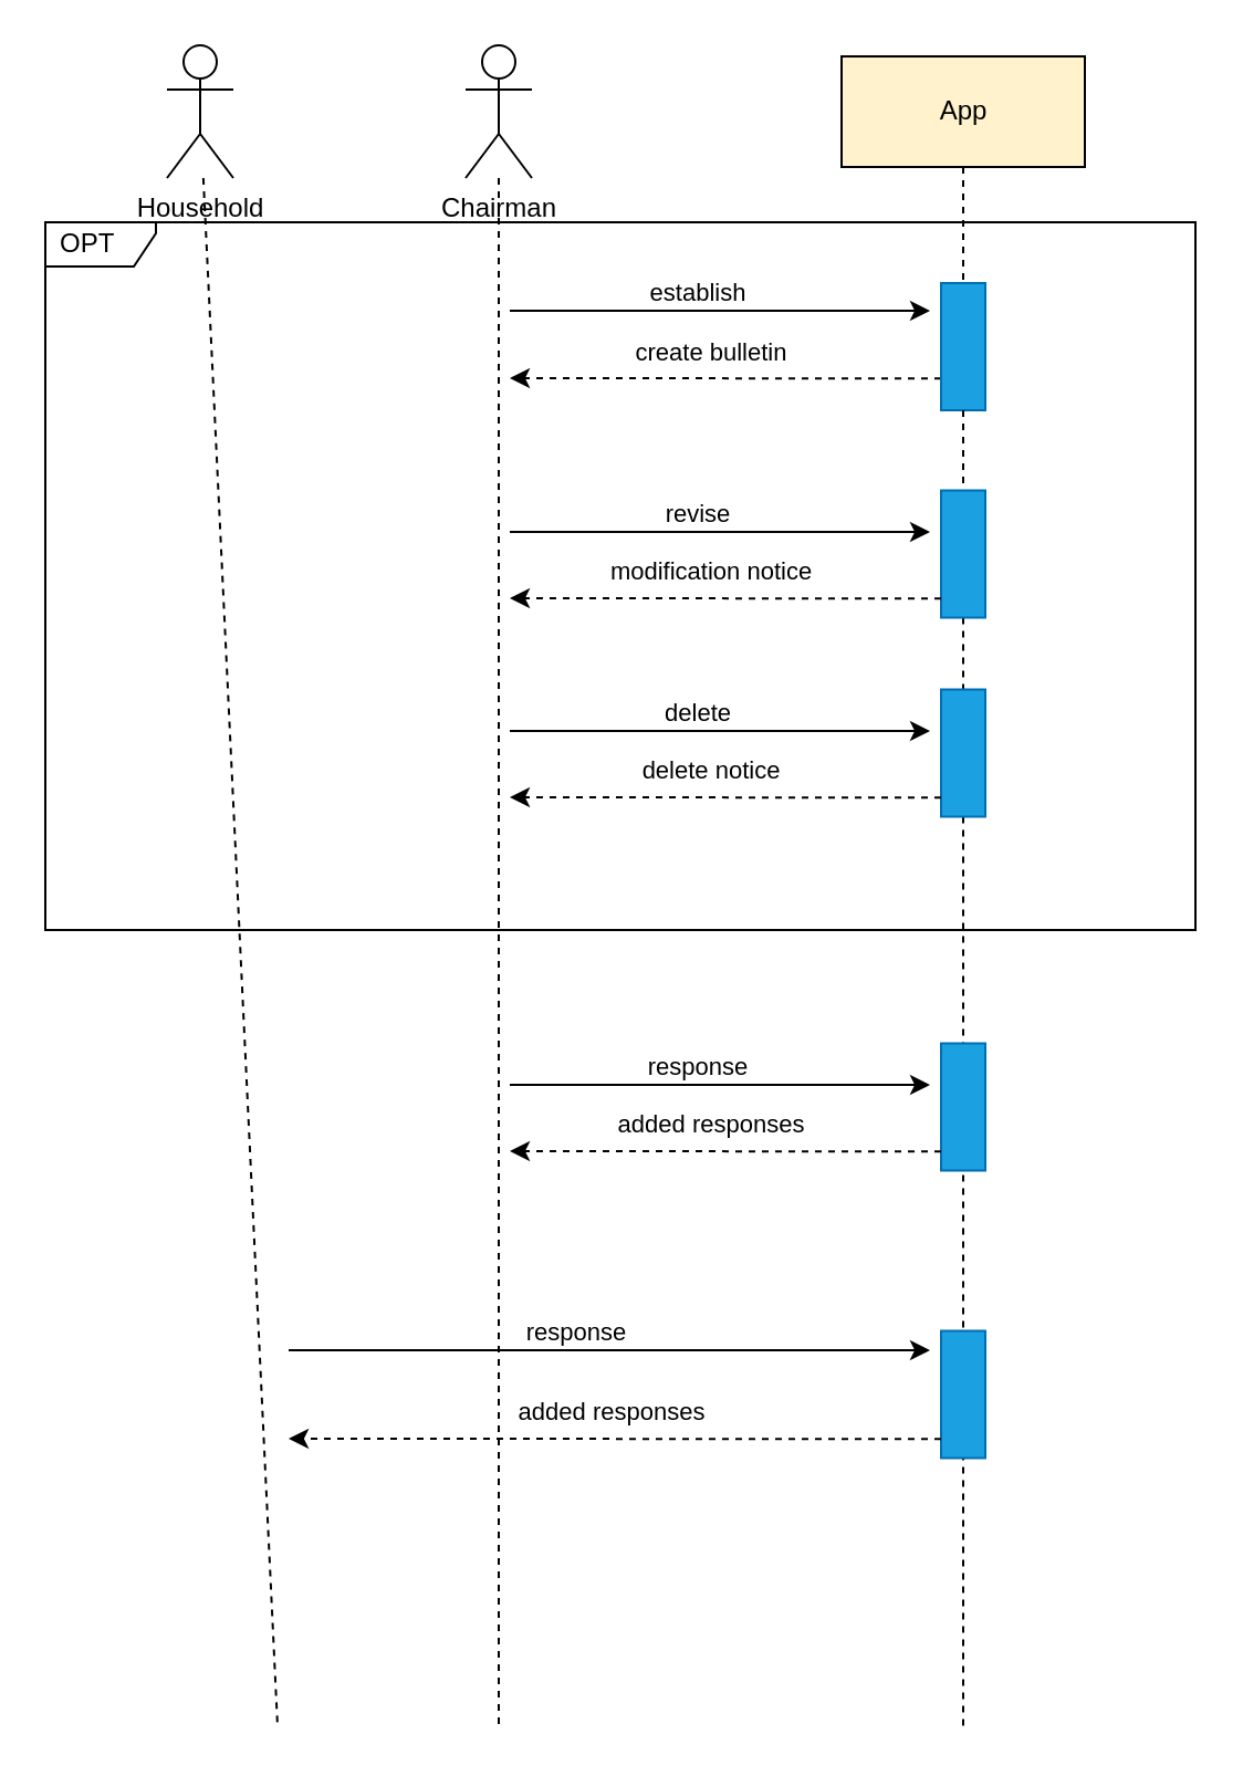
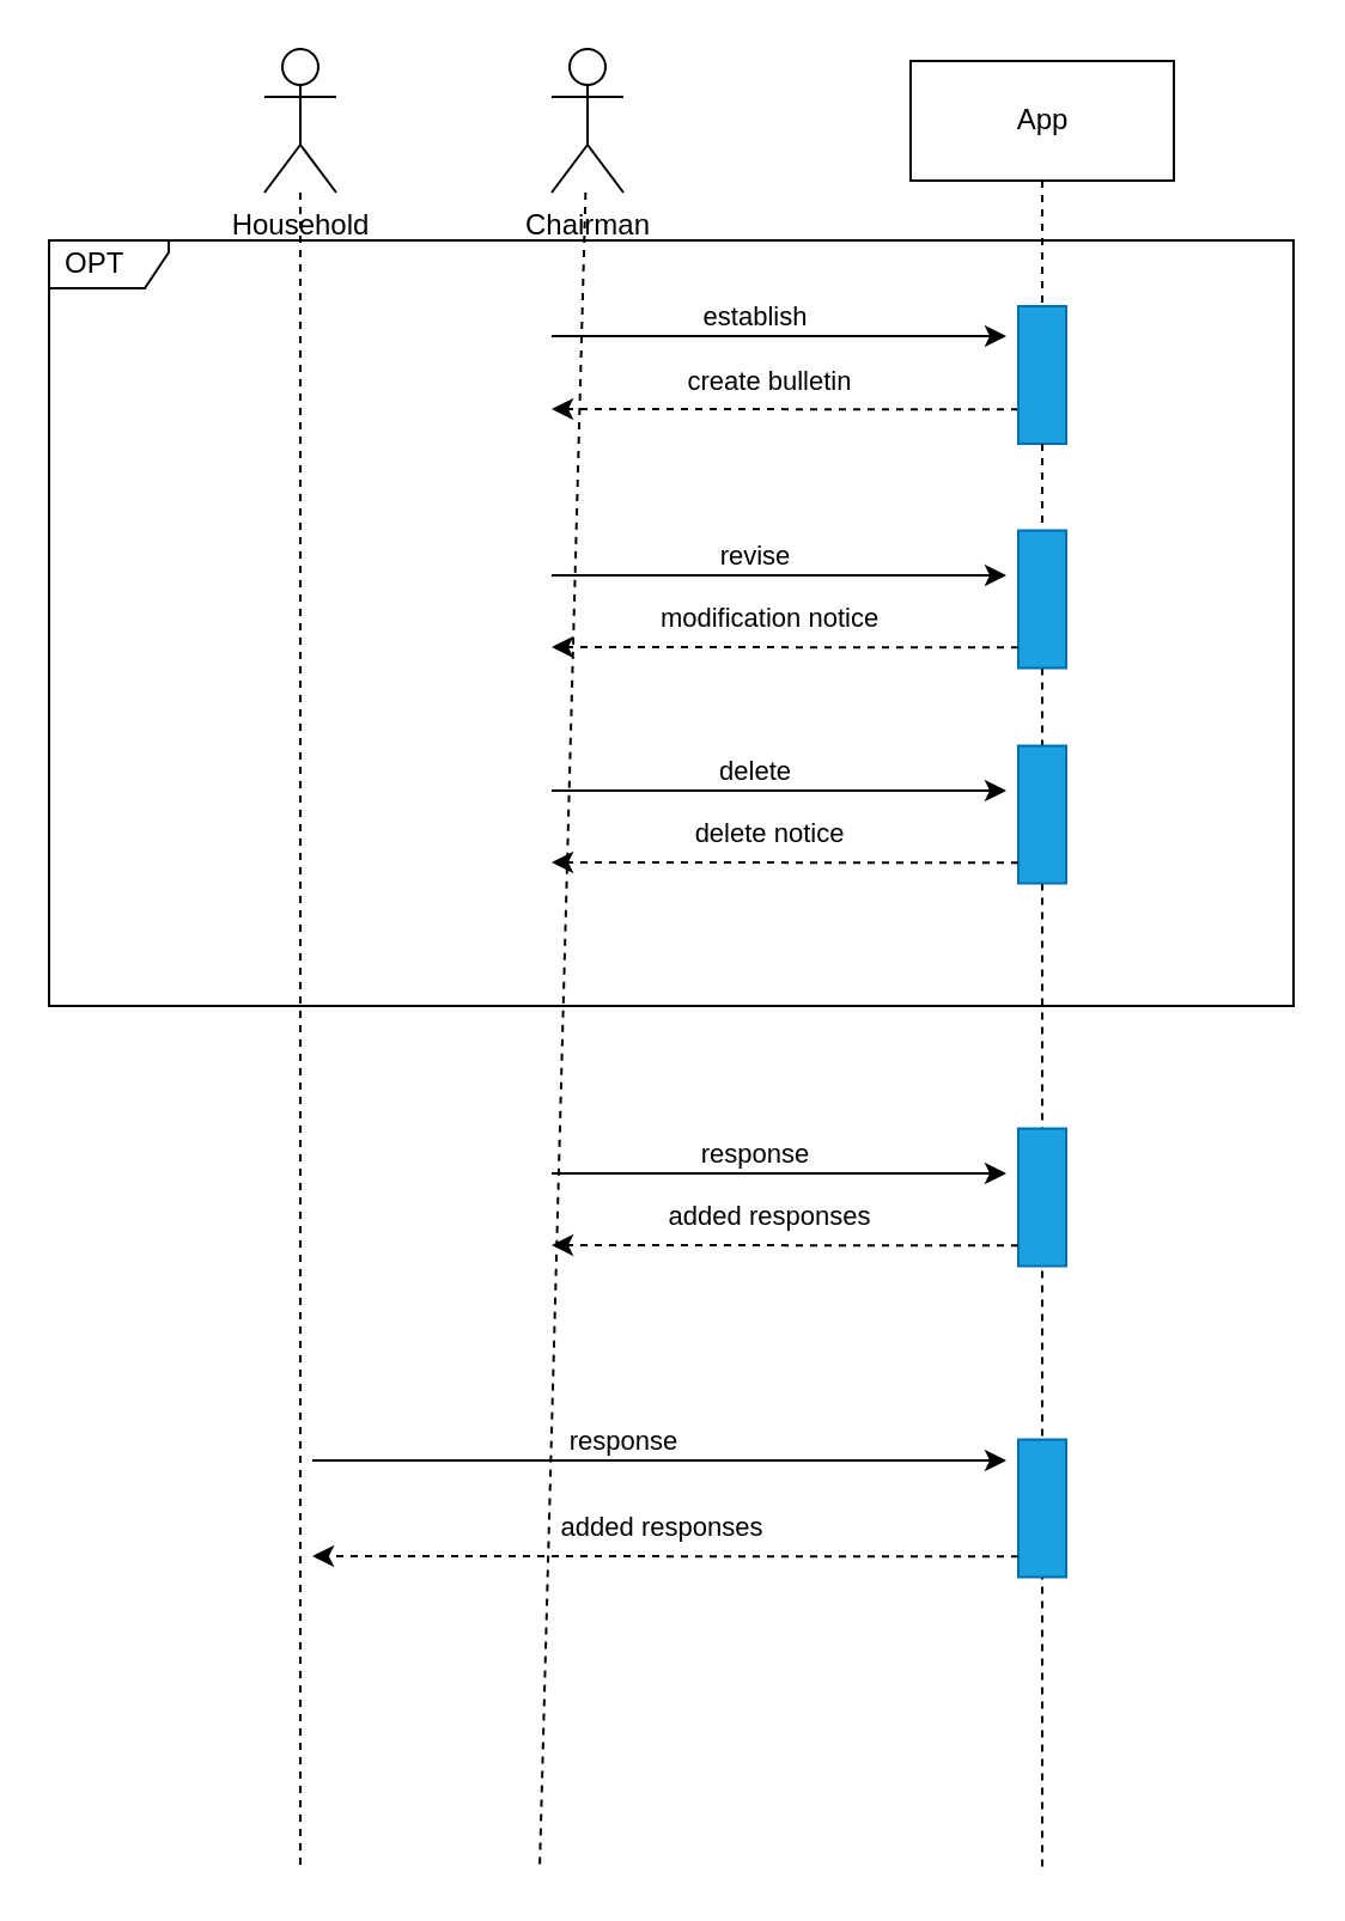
  <mxCell id="0" />
  <mxCell id="1" parent="0" />
  <mxCell id="2" value="OPT" style="shape=umlFrame;whiteSpace=wrap;html=1;width=50;height=20;boundedLbl=1;verticalAlign=middle;align=left;spacingLeft=5;" parent="1" vertex="1"><mxGeometry x="20" y="100" width="520" height="320" as="geometry" /></mxCell>
- <mxCell id="3" value="Household" style="shape=umlActor;verticalLabelPosition=bottom;verticalAlign=top;html=1;outlineConnect=0;" parent="1" vertex="1"><mxGeometry x="75" y="20" width="30" height="60" as="geometry" /></mxCell>
- <mxCell id="4" value="Chairman" style="shape=umlActor;verticalLabelPosition=bottom;verticalAlign=top;html=1;outlineConnect=0;" parent="1" vertex="1"><mxGeometry x="210" y="20" width="30" height="60" as="geometry" /></mxCell>
+ <mxCell id="3" value="Household" style="shape=umlActor;verticalLabelPosition=bottom;verticalAlign=top;html=1;outlineConnect=0;" parent="1" vertex="1"><mxGeometry x="110" y="20" width="30" height="60" as="geometry" /></mxCell>
+ <mxCell id="4" value="Chairman" style="shape=umlActor;verticalLabelPosition=bottom;verticalAlign=top;html=1;outlineConnect=0;" parent="1" vertex="1"><mxGeometry x="230" y="20" width="30" height="60" as="geometry" /></mxCell>
  <mxCell id="5" style="edgeStyle=none;html=1;dashed=1;endArrow=none;endFill=0;startArrow=none;" edge="1" parent="1" source="20"><mxGeometry relative="1" as="geometry"><mxPoint x="435" y="780" as="targetPoint" /></mxGeometry></mxCell>
- <mxCell id="6" value="App" style="html=1;fillColor=#fff2cc;" vertex="1" parent="1"><mxGeometry x="380" y="25" width="110" height="50" as="geometry" /></mxCell>
+ <mxCell id="6" value="App" style="html=1;" vertex="1" parent="1"><mxGeometry x="380" y="25" width="110" height="50" as="geometry" /></mxCell>
  <mxCell id="7" value="" style="endArrow=classic;html=1;endFill=1;verticalAlign=bottom;" edge="1" parent="1"><mxGeometry width="50" height="50" relative="1" as="geometry"><mxPoint x="230" y="140" as="sourcePoint" /><mxPoint x="420" y="140" as="targetPoint" /></mxGeometry></mxCell>
  <mxCell id="8" value="establish" style="edgeLabel;html=1;align=center;verticalAlign=bottom;resizable=0;points=[];" vertex="1" connectable="0" parent="7"><mxGeometry x="-0.111" relative="1" as="geometry"><mxPoint as="offset" /></mxGeometry></mxCell>
  <mxCell id="9" style="edgeStyle=none;html=1;dashed=1;endArrow=none;endFill=0;" edge="1" parent="1" source="4"><mxGeometry relative="1" as="geometry"><mxPoint x="225" y="780.667" as="targetPoint" /></mxGeometry></mxCell>
  <mxCell id="10" style="edgeStyle=none;html=1;endArrow=none;endFill=0;dashed=1;" edge="1" parent="1" source="3"><mxGeometry relative="1" as="geometry"><mxPoint x="125" y="780" as="targetPoint" /></mxGeometry></mxCell>
  <mxCell id="11" value="" style="edgeStyle=none;html=1;dashed=1;endArrow=none;endFill=0;" edge="1" parent="1" source="6" target="14"><mxGeometry relative="1" as="geometry"><mxPoint x="435" y="550.8" as="targetPoint" /><mxPoint x="435" y="75" as="sourcePoint" /></mxGeometry></mxCell>
  <mxCell id="12" style="edgeStyle=none;html=1;exitX=0.75;exitY=1;exitDx=0;exitDy=0;endArrow=classic;endFill=1;dashed=1;" edge="1" parent="1" source="14"><mxGeometry relative="1" as="geometry"><mxPoint x="230" y="170.5" as="targetPoint" /></mxGeometry></mxCell>
  <mxCell id="13" value="create bulletin" style="edgeLabel;html=1;align=center;verticalAlign=bottom;resizable=0;points=[];" vertex="1" connectable="0" parent="12"><mxGeometry x="-0.097" y="-1" relative="1" as="geometry"><mxPoint x="-17" y="-3" as="offset" /></mxGeometry></mxCell>
  <mxCell id="14" value="" style="rounded=0;whiteSpace=wrap;html=1;rotation=90;fillColor=#1ba1e2;fontColor=#ffffff;strokeColor=#006EAF;" vertex="1" parent="1"><mxGeometry x="406.25" y="146.25" width="57.5" height="20" as="geometry" /></mxCell>
  <mxCell id="15" value="" style="endArrow=classic;html=1;endFill=1;verticalAlign=bottom;" edge="1" parent="1"><mxGeometry width="50" height="50" relative="1" as="geometry"><mxPoint x="230" y="240" as="sourcePoint" /><mxPoint x="420" y="240" as="targetPoint" /></mxGeometry></mxCell>
  <mxCell id="16" value="revise" style="edgeLabel;html=1;align=center;verticalAlign=bottom;resizable=0;points=[];" vertex="1" connectable="0" parent="15"><mxGeometry x="-0.111" relative="1" as="geometry"><mxPoint as="offset" /></mxGeometry></mxCell>
  <mxCell id="17" value="" style="endArrow=classic;html=1;endFill=1;verticalAlign=bottom;" edge="1" parent="1"><mxGeometry width="50" height="50" relative="1" as="geometry"><mxPoint x="230" y="330" as="sourcePoint" /><mxPoint x="420" y="330" as="targetPoint" /></mxGeometry></mxCell>
  <mxCell id="18" value="delete" style="edgeLabel;html=1;align=center;verticalAlign=bottom;resizable=0;points=[];" vertex="1" connectable="0" parent="17"><mxGeometry x="-0.111" relative="1" as="geometry"><mxPoint as="offset" /></mxGeometry></mxCell>
  <mxCell id="19" value="" style="edgeStyle=none;html=1;dashed=1;endArrow=none;endFill=0;startArrow=none;" edge="1" parent="1" source="14" target="20"><mxGeometry relative="1" as="geometry"><mxPoint x="435" y="550.8" as="targetPoint" /><mxPoint x="435" y="185" as="sourcePoint" /></mxGeometry></mxCell>
  <mxCell id="20" value="" style="rounded=0;whiteSpace=wrap;html=1;rotation=90;fillColor=#1ba1e2;fontColor=#ffffff;strokeColor=#006EAF;" vertex="1" parent="1"><mxGeometry x="406.25" y="240" width="57.5" height="20" as="geometry" /></mxCell>
  <mxCell id="21" value="" style="rounded=0;whiteSpace=wrap;html=1;rotation=90;fillColor=#1ba1e2;fontColor=#ffffff;strokeColor=#006EAF;" vertex="1" parent="1"><mxGeometry x="406.25" y="330" width="57.5" height="20" as="geometry" /></mxCell>
  <mxCell id="22" style="edgeStyle=none;html=1;exitX=0.75;exitY=1;exitDx=0;exitDy=0;endArrow=classic;endFill=1;dashed=1;" edge="1" parent="1"><mxGeometry relative="1" as="geometry"><mxPoint x="230" y="270" as="targetPoint" /><mxPoint x="425" y="270.125" as="sourcePoint" /></mxGeometry></mxCell>
  <mxCell id="23" value="modification notice" style="edgeLabel;html=1;align=center;verticalAlign=bottom;resizable=0;points=[];" vertex="1" connectable="0" parent="22"><mxGeometry x="-0.097" y="-1" relative="1" as="geometry"><mxPoint x="-17" y="-3" as="offset" /></mxGeometry></mxCell>
  <mxCell id="24" style="edgeStyle=none;html=1;exitX=0.75;exitY=1;exitDx=0;exitDy=0;endArrow=classic;endFill=1;dashed=1;" edge="1" parent="1"><mxGeometry relative="1" as="geometry"><mxPoint x="230" y="360" as="targetPoint" /><mxPoint x="425" y="360.125" as="sourcePoint" /></mxGeometry></mxCell>
  <mxCell id="25" value="delete notice" style="edgeLabel;html=1;align=center;verticalAlign=bottom;resizable=0;points=[];" vertex="1" connectable="0" parent="24"><mxGeometry x="-0.097" y="-1" relative="1" as="geometry"><mxPoint x="-17" y="-3" as="offset" /></mxGeometry></mxCell>
  <mxCell id="26" value="" style="rounded=0;whiteSpace=wrap;html=1;rotation=90;fillColor=#1ba1e2;fontColor=#ffffff;strokeColor=#006EAF;" vertex="1" parent="1"><mxGeometry x="406.25" y="490" width="57.5" height="20" as="geometry" /></mxCell>
  <mxCell id="27" value="" style="endArrow=classic;html=1;endFill=1;verticalAlign=bottom;" edge="1" parent="1"><mxGeometry width="50" height="50" relative="1" as="geometry"><mxPoint x="230" y="490" as="sourcePoint" /><mxPoint x="420" y="490" as="targetPoint" /></mxGeometry></mxCell>
  <mxCell id="28" value="response" style="edgeLabel;html=1;align=center;verticalAlign=bottom;resizable=0;points=[];" vertex="1" connectable="0" parent="27"><mxGeometry x="-0.111" relative="1" as="geometry"><mxPoint as="offset" /></mxGeometry></mxCell>
  <mxCell id="29" style="edgeStyle=none;html=1;exitX=0.75;exitY=1;exitDx=0;exitDy=0;endArrow=classic;endFill=1;dashed=1;" edge="1" parent="1"><mxGeometry relative="1" as="geometry"><mxPoint x="230" y="520" as="targetPoint" /><mxPoint x="425" y="520.125" as="sourcePoint" /></mxGeometry></mxCell>
  <mxCell id="30" value="added responses" style="edgeLabel;html=1;align=center;verticalAlign=bottom;resizable=0;points=[];" vertex="1" connectable="0" parent="29"><mxGeometry x="-0.097" y="-1" relative="1" as="geometry"><mxPoint x="-17" y="-3" as="offset" /></mxGeometry></mxCell>
  <mxCell id="31" value="" style="endArrow=classic;html=1;endFill=1;verticalAlign=bottom;" edge="1" parent="1"><mxGeometry width="50" height="50" relative="1" as="geometry"><mxPoint x="130" y="610" as="sourcePoint" /><mxPoint x="420" y="610" as="targetPoint" /></mxGeometry></mxCell>
  <mxCell id="32" value="response" style="edgeLabel;html=1;align=center;verticalAlign=bottom;resizable=0;points=[];" vertex="1" connectable="0" parent="31"><mxGeometry x="-0.111" relative="1" as="geometry"><mxPoint as="offset" /></mxGeometry></mxCell>
  <mxCell id="33" value="" style="rounded=0;whiteSpace=wrap;html=1;rotation=90;fillColor=#1ba1e2;fontColor=#ffffff;strokeColor=#006EAF;" vertex="1" parent="1"><mxGeometry x="406.25" y="620" width="57.5" height="20" as="geometry" /></mxCell>
  <mxCell id="34" style="edgeStyle=none;html=1;exitX=0.75;exitY=1;exitDx=0;exitDy=0;endArrow=classic;endFill=1;dashed=1;" edge="1" parent="1"><mxGeometry relative="1" as="geometry"><mxPoint x="130" y="650" as="targetPoint" /><mxPoint x="425" y="650.125" as="sourcePoint" /></mxGeometry></mxCell>
  <mxCell id="35" value="added responses" style="edgeLabel;html=1;align=center;verticalAlign=bottom;resizable=0;points=[];" vertex="1" connectable="0" parent="34"><mxGeometry x="-0.097" y="-1" relative="1" as="geometry"><mxPoint x="-17" y="-3" as="offset" /></mxGeometry></mxCell>
